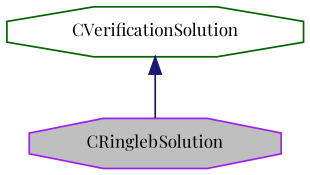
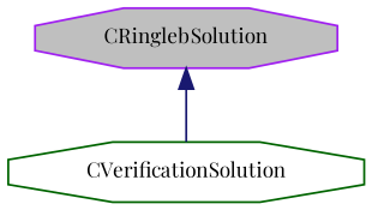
  digraph {
    fontname="Playfair Display"
    node [fontname="Playfair Display" fontsize=10 shape=octagon style=filled]
    n1 [color=purple fillcolor=grey75 fontcolor=black height=0.2 label=CRinglebSolution width=0.4]
    n2 [color=darkgreen fillcolor=white height=0.2 label=CVerificationSolution width=0.4]
-   n2 -> n1 [color=midnightblue dir=back fontname="Playfair Display" fontsize=10 labelfontname=Helvetica labelfontsize=10 style=solid]
+   n1 -> n2 [color=midnightblue dir=back fontname="Playfair Display" fontsize=10 labelfontname=Helvetica labelfontsize=10 style=solid]
  }
